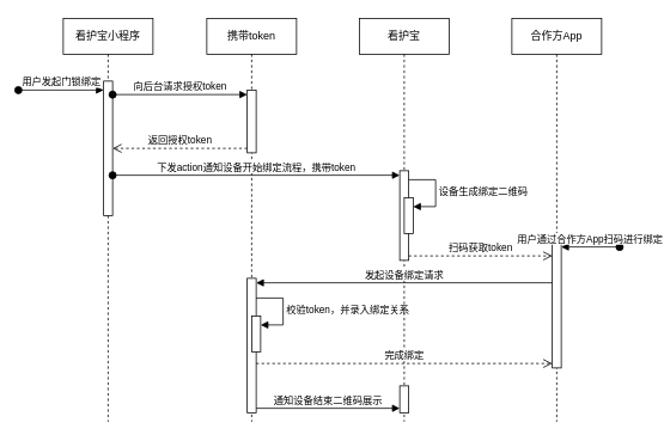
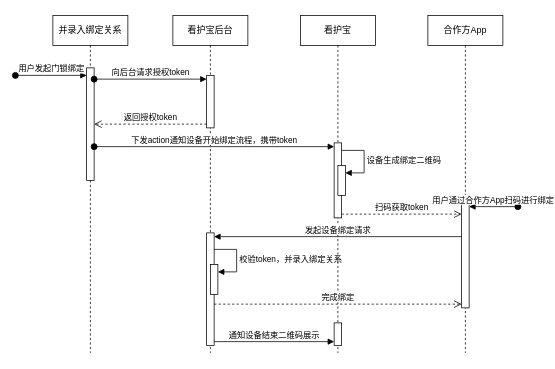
  <mxCell id="0" />
  <mxCell id="1" parent="0" />
- <mxCell id="2" value="看护宝小程序" style="shape=umlLifeline;perimeter=lifelinePerimeter;whiteSpace=wrap;html=1;container=1;dropTarget=0;collapsible=0;recursiveResize=0;outlineConnect=0;portConstraint=eastwest;newEdgeStyle={&quot;curved&quot;:0,&quot;rounded&quot;:0};" vertex="1" parent="1"><mxGeometry x="70" y="20" width="100" height="450" as="geometry" /></mxCell>
+ <mxCell id="2" value="并录入绑定关系" style="shape=umlLifeline;perimeter=lifelinePerimeter;whiteSpace=wrap;html=1;container=1;dropTarget=0;collapsible=0;recursiveResize=0;outlineConnect=0;portConstraint=eastwest;newEdgeStyle={&quot;curved&quot;:0,&quot;rounded&quot;:0};" vertex="1" parent="1"><mxGeometry x="70" y="20" width="100" height="450" as="geometry" /></mxCell>
  <mxCell id="3" value="" style="html=1;points=[[0,0,0,0,5],[0,1,0,0,-5],[1,0,0,0,5],[1,1,0,0,-5]];perimeter=orthogonalPerimeter;outlineConnect=0;targetShapes=umlLifeline;portConstraint=eastwest;newEdgeStyle={&quot;curved&quot;:0,&quot;rounded&quot;:0};" vertex="1" parent="2"><mxGeometry x="45" y="70" width="10" height="150" as="geometry" /></mxCell>
- <mxCell id="4" value="携带token" style="shape=umlLifeline;perimeter=lifelinePerimeter;whiteSpace=wrap;html=1;container=1;dropTarget=0;collapsible=0;recursiveResize=0;outlineConnect=0;portConstraint=eastwest;newEdgeStyle={&quot;curved&quot;:0,&quot;rounded&quot;:0};" vertex="1" parent="1"><mxGeometry x="230" y="20" width="100" height="450" as="geometry" /></mxCell>
+ <mxCell id="4" value="看护宝后台" style="shape=umlLifeline;perimeter=lifelinePerimeter;whiteSpace=wrap;html=1;container=1;dropTarget=0;collapsible=0;recursiveResize=0;outlineConnect=0;portConstraint=eastwest;newEdgeStyle={&quot;curved&quot;:0,&quot;rounded&quot;:0};" vertex="1" parent="1"><mxGeometry x="230" y="20" width="100" height="450" as="geometry" /></mxCell>
  <mxCell id="5" value="" style="html=1;points=[[0,0,0,0,5],[0,1,0,0,-5],[1,0,0,0,5],[1,1,0,0,-5]];perimeter=orthogonalPerimeter;outlineConnect=0;targetShapes=umlLifeline;portConstraint=eastwest;newEdgeStyle={&quot;curved&quot;:0,&quot;rounded&quot;:0};" vertex="1" parent="4"><mxGeometry x="45" y="80" width="10" height="70" as="geometry" /></mxCell>
  <mxCell id="6" value="" style="html=1;points=[[0,0,0,0,5],[0,1,0,0,-5],[1,0,0,0,5],[1,1,0,0,-5]];perimeter=orthogonalPerimeter;outlineConnect=0;targetShapes=umlLifeline;portConstraint=eastwest;newEdgeStyle={&quot;curved&quot;:0,&quot;rounded&quot;:0};" vertex="1" parent="4"><mxGeometry x="45" y="290" width="10" height="150" as="geometry" /></mxCell>
  <mxCell id="7" value="" style="html=1;points=[[0,0,0,0,5],[0,1,0,0,-5],[1,0,0,0,5],[1,1,0,0,-5]];perimeter=orthogonalPerimeter;outlineConnect=0;targetShapes=umlLifeline;portConstraint=eastwest;newEdgeStyle={&quot;curved&quot;:0,&quot;rounded&quot;:0};" vertex="1" parent="4"><mxGeometry x="50" y="332" width="10" height="40" as="geometry" /></mxCell>
  <mxCell id="8" value="校验token，并录入绑定关系" style="html=1;align=left;spacingLeft=2;endArrow=block;rounded=0;edgeStyle=orthogonalEdgeStyle;curved=0;rounded=0;" edge="1" target="7" parent="4"><mxGeometry relative="1" as="geometry"><mxPoint x="55" y="312" as="sourcePoint" /><Array as="points"><mxPoint x="85" y="342" /></Array></mxGeometry></mxCell>
  <mxCell id="9" value="看护宝" style="shape=umlLifeline;perimeter=lifelinePerimeter;whiteSpace=wrap;html=1;container=1;dropTarget=0;collapsible=0;recursiveResize=0;outlineConnect=0;portConstraint=eastwest;newEdgeStyle={&quot;curved&quot;:0,&quot;rounded&quot;:0};" vertex="1" parent="1"><mxGeometry x="400" y="20" width="100" height="450" as="geometry" /></mxCell>
  <mxCell id="10" value="" style="html=1;points=[[0,0,0,0,5],[0,1,0,0,-5],[1,0,0,0,5],[1,1,0,0,-5]];perimeter=orthogonalPerimeter;outlineConnect=0;targetShapes=umlLifeline;portConstraint=eastwest;newEdgeStyle={&quot;curved&quot;:0,&quot;rounded&quot;:0};" vertex="1" parent="9"><mxGeometry x="45" y="170" width="10" height="100" as="geometry" /></mxCell>
  <mxCell id="11" value="" style="html=1;points=[[0,0,0,0,5],[0,1,0,0,-5],[1,0,0,0,5],[1,1,0,0,-5]];perimeter=orthogonalPerimeter;outlineConnect=0;targetShapes=umlLifeline;portConstraint=eastwest;newEdgeStyle={&quot;curved&quot;:0,&quot;rounded&quot;:0};" vertex="1" parent="9"><mxGeometry x="50" y="200" width="10" height="40" as="geometry" /></mxCell>
  <mxCell id="12" value="设备生成绑定二维码" style="html=1;align=left;spacingLeft=2;endArrow=block;rounded=0;edgeStyle=orthogonalEdgeStyle;curved=0;rounded=0;" edge="1" target="11" parent="9"><mxGeometry relative="1" as="geometry"><mxPoint x="55" y="180" as="sourcePoint" /><Array as="points"><mxPoint x="85" y="210" /></Array></mxGeometry></mxCell>
  <mxCell id="13" value="" style="html=1;points=[[0,0,0,0,5],[0,1,0,0,-5],[1,0,0,0,5],[1,1,0,0,-5]];perimeter=orthogonalPerimeter;outlineConnect=0;targetShapes=umlLifeline;portConstraint=eastwest;newEdgeStyle={&quot;curved&quot;:0,&quot;rounded&quot;:0};" vertex="1" parent="9"><mxGeometry x="45" y="410" width="10" height="30" as="geometry" /></mxCell>
  <mxCell id="14" value="合作方App" style="shape=umlLifeline;perimeter=lifelinePerimeter;whiteSpace=wrap;html=1;container=1;dropTarget=0;collapsible=0;recursiveResize=0;outlineConnect=0;portConstraint=eastwest;newEdgeStyle={&quot;curved&quot;:0,&quot;rounded&quot;:0};" vertex="1" parent="1"><mxGeometry x="570" y="20" width="100" height="450" as="geometry" /></mxCell>
  <mxCell id="15" value="" style="html=1;points=[[0,0,0,0,5],[0,1,0,0,-5],[1,0,0,0,5],[1,1,0,0,-5]];perimeter=orthogonalPerimeter;outlineConnect=0;targetShapes=umlLifeline;portConstraint=eastwest;newEdgeStyle={&quot;curved&quot;:0,&quot;rounded&quot;:0};" vertex="1" parent="14"><mxGeometry x="45" y="250" width="10" height="140" as="geometry" /></mxCell>
  <mxCell id="16" value="用户发起门锁绑定" style="html=1;verticalAlign=bottom;startArrow=oval;startFill=1;endArrow=block;startSize=8;curved=0;rounded=0;" edge="1" parent="1" target="3"><mxGeometry width="60" relative="1" as="geometry"><mxPoint x="20" y="100" as="sourcePoint" /><mxPoint x="80" y="100" as="targetPoint" /></mxGeometry></mxCell>
  <mxCell id="17" value="向后台请求授权token" style="html=1;verticalAlign=bottom;startArrow=oval;startFill=1;endArrow=block;startSize=8;curved=0;rounded=0;entryX=0;entryY=0;entryDx=0;entryDy=5;entryPerimeter=0;" edge="1" parent="1" source="3" target="5"><mxGeometry width="60" relative="1" as="geometry"><mxPoint x="360" y="430" as="sourcePoint" /><mxPoint x="420" y="430" as="targetPoint" /></mxGeometry></mxCell>
  <mxCell id="18" value="返回授权token" style="html=1;verticalAlign=bottom;endArrow=open;dashed=1;endSize=8;curved=0;rounded=0;exitX=0;exitY=1;exitDx=0;exitDy=-5;exitPerimeter=0;" edge="1" parent="1" source="5" target="3"><mxGeometry relative="1" as="geometry"><mxPoint x="270" y="160" as="sourcePoint" /><mxPoint x="190" y="160" as="targetPoint" /></mxGeometry></mxCell>
  <mxCell id="19" value="下发action通知设备开始绑定流程，携带token" style="html=1;verticalAlign=bottom;startArrow=oval;startFill=1;endArrow=block;startSize=8;curved=0;rounded=0;entryX=0;entryY=0;entryDx=0;entryDy=5;entryPerimeter=0;" edge="1" parent="1" source="3" target="10"><mxGeometry width="60" relative="1" as="geometry"><mxPoint x="230" y="250" as="sourcePoint" /><mxPoint x="290" y="250" as="targetPoint" /></mxGeometry></mxCell>
  <mxCell id="20" value="用户通过合作方App扫码进行绑定" style="html=1;verticalAlign=bottom;startArrow=oval;startFill=1;endArrow=block;startSize=8;curved=0;rounded=0;entryX=1;entryY=0;entryDx=0;entryDy=5;entryPerimeter=0;" edge="1" parent="1" target="15"><mxGeometry width="60" relative="1" as="geometry"><mxPoint x="690" y="275" as="sourcePoint" /><mxPoint x="760" y="280" as="targetPoint" /></mxGeometry></mxCell>
  <mxCell id="21" value="扫码获取token" style="html=1;verticalAlign=bottom;endArrow=open;dashed=1;endSize=8;curved=0;rounded=0;exitX=1;exitY=1;exitDx=0;exitDy=-5;exitPerimeter=0;" edge="1" parent="1" source="10" target="15"><mxGeometry relative="1" as="geometry"><mxPoint x="550" y="290" as="sourcePoint" /><mxPoint x="530" y="350" as="targetPoint" /></mxGeometry></mxCell>
  <mxCell id="22" value="发起设备绑定请求" style="html=1;verticalAlign=bottom;endArrow=block;curved=0;rounded=0;entryX=1;entryY=0;entryDx=0;entryDy=5;entryPerimeter=0;" edge="1" parent="1" source="15" target="6"><mxGeometry width="80" relative="1" as="geometry"><mxPoint x="550" y="340" as="sourcePoint" /><mxPoint x="340" y="350" as="targetPoint" /></mxGeometry></mxCell>
  <mxCell id="23" value="完成绑定" style="html=1;verticalAlign=bottom;endArrow=open;dashed=1;endSize=8;curved=0;rounded=0;entryX=0;entryY=1;entryDx=0;entryDy=-5;entryPerimeter=0;" edge="1" parent="1" source="6" target="15"><mxGeometry relative="1" as="geometry"><mxPoint x="410" y="410" as="sourcePoint" /><mxPoint x="330" y="410" as="targetPoint" /></mxGeometry></mxCell>
  <mxCell id="24" value="通知设备结束二维码展示" style="html=1;verticalAlign=bottom;endArrow=block;curved=0;rounded=0;exitX=1;exitY=1;exitDx=0;exitDy=-5;exitPerimeter=0;entryX=0;entryY=1;entryDx=0;entryDy=-5;entryPerimeter=0;" edge="1" parent="1" source="6" target="13"><mxGeometry width="80" relative="1" as="geometry"><mxPoint x="314" y="450" as="sourcePoint" /><mxPoint x="394" y="450" as="targetPoint" /></mxGeometry></mxCell>
